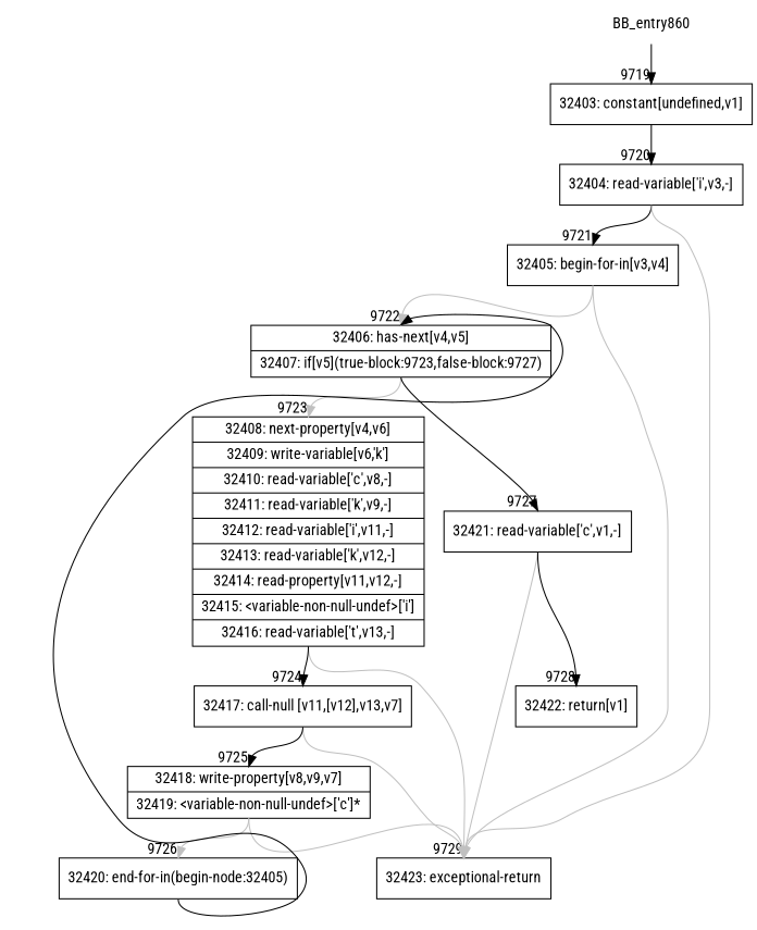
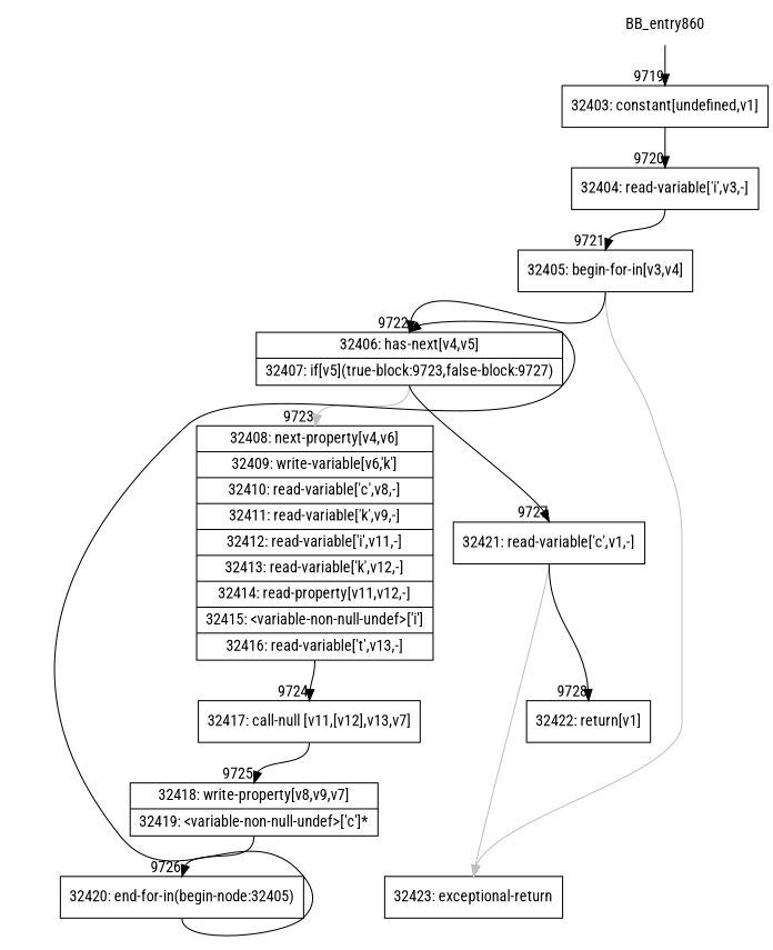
  digraph {
    fontname="Roboto Condensed"
    rankdir=TD
    node [fontname="Roboto Condensed" shape=record]
    edge [fontname="Roboto Condensed" headport=n tailport=s]
    n1 [label=BB_entry860 shape=none]
    n2 [label="{32403: constant[undefined,v1]}"]
    n3 [label="{32404: read-variable['i',v3,-]}"]
    n4 [label="{32405: begin-for-in[v3,v4]}"]
    n5 [label="{32423: exceptional-return}"]
    n6 [label="{32406: has-next[v4,v5]|32407: if[v5](true-block:9723,false-block:9727)}"]
    n7 [label="{32408: next-property[v4,v6]|32409: write-variable[v6,'k']|32410: read-variable['c',v8,-]|32411: read-variable['k',v9,-]|32412: read-variable['i',v11,-]|32413: read-variable['k',v12,-]|32414: read-property[v11,v12,-]|32415: \<variable-non-null-undef\>['i']|32416: read-variable['t',v13,-]}"]
    n8 [label="{32421: read-variable['c',v1,-]}"]
    n9 [label="{32417: call-null [v11,[v12],v13,v7]}"]
    n10 [label="{32422: return[v1]}"]
    n11 [label="{32418: write-property[v8,v9,v7]|32419: \<variable-non-null-undef\>['c']*}"]
    n12 [label="{32420: end-for-in(begin-node:32405)}"]
    n1 -> n2 [headlabel="    9719"]
    n2 -> n3 [headlabel="      9720"]
    n3 -> n4 [headlabel="      9721"]
-   n3 -> n5 [color=gray headlabel="      9729"]
    n4 -> n5 [color=gray]
-   n4 -> n6 [headlabel="      9722" color=gray]
+   n4 -> n6 [headlabel="      9722"]
    n6 -> n7 [color=gray headlabel="      9723"]
    n6 -> n8 [headlabel="      9727"]
-   n7 -> n5 [color=gray]
    n7 -> n9 [headlabel="      9724"]
    n8 -> n5 [color=gray]
    n8 -> n10 [headlabel="      9728"]
-   n9 -> n5 [color=gray]
    n9 -> n11 [headlabel="      9725"]
-   n11 -> n5 [color=gray]
-   n11 -> n12 [headlabel="      9726" color=gray]
+   n11 -> n12 [headlabel="      9726"]
    n12 -> n6
  }
